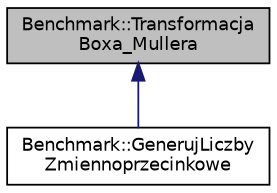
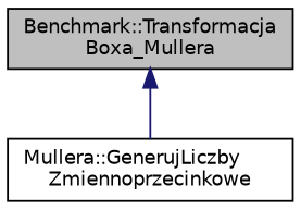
  digraph {
    rankdir=TB
    node [color=black fontname=Helvetica fontsize=10 shape=record style=filled]
    n1 [fillcolor=grey75 fontcolor=black height=0.2 label="Benchmark::Transformacja\lBoxa_Mullera" width=0.4]
-   n2 [fillcolor=white height=0.2 label="Benchmark::GenerujLiczby\lZmiennoprzecinkowe" width=0.4]
+   n2 [fillcolor=white height=0.2 label="Mullera::GenerujLiczby\lZmiennoprzecinkowe" width=0.4]
    n1 -> n2 [color=midnightblue dir=back fontname=Helvetica fontsize=10 labelfontname=Helvetica labelfontsize=10 style=solid]
  }
